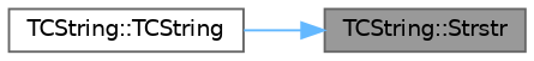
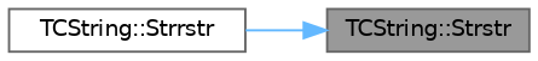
  digraph {
    rankdir=RL
    node [fontname=Helvetica fontsize=10 shape=box style=filled]
    n1 [color=gray40 fillcolor=grey60 fontcolor=black height=0.2 label="TCString::Strstr" width=0.4]
-   n2 [color=grey40 fillcolor=white height=0.2 label="TCString::TCString" width=0.4]
+   n2 [color=grey40 fillcolor=white height=0.2 label="TCString::Strrstr" width=0.4]
    n1 -> n2 [color=steelblue1 dir=back fontname=Helvetica fontsize=10 labelfontname=Helvetica labelfontsize=10 style=solid]
  }
